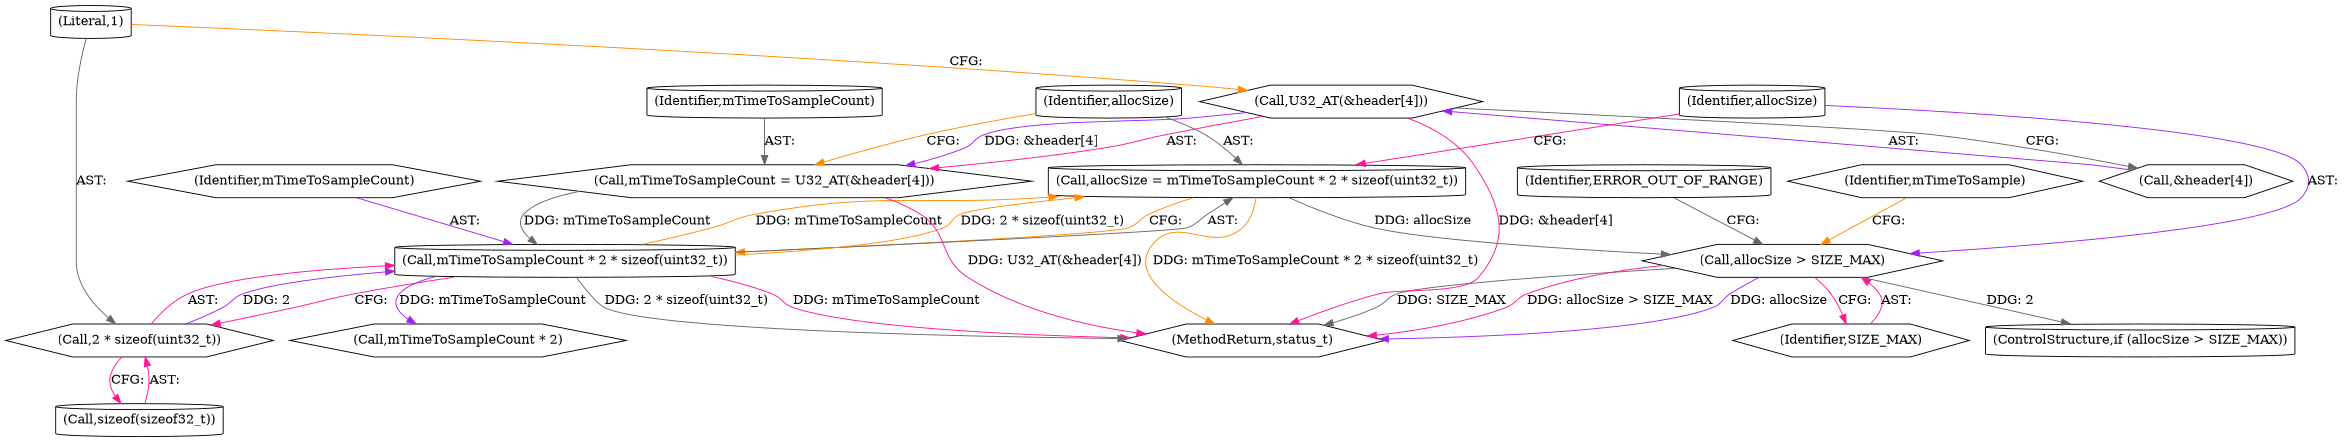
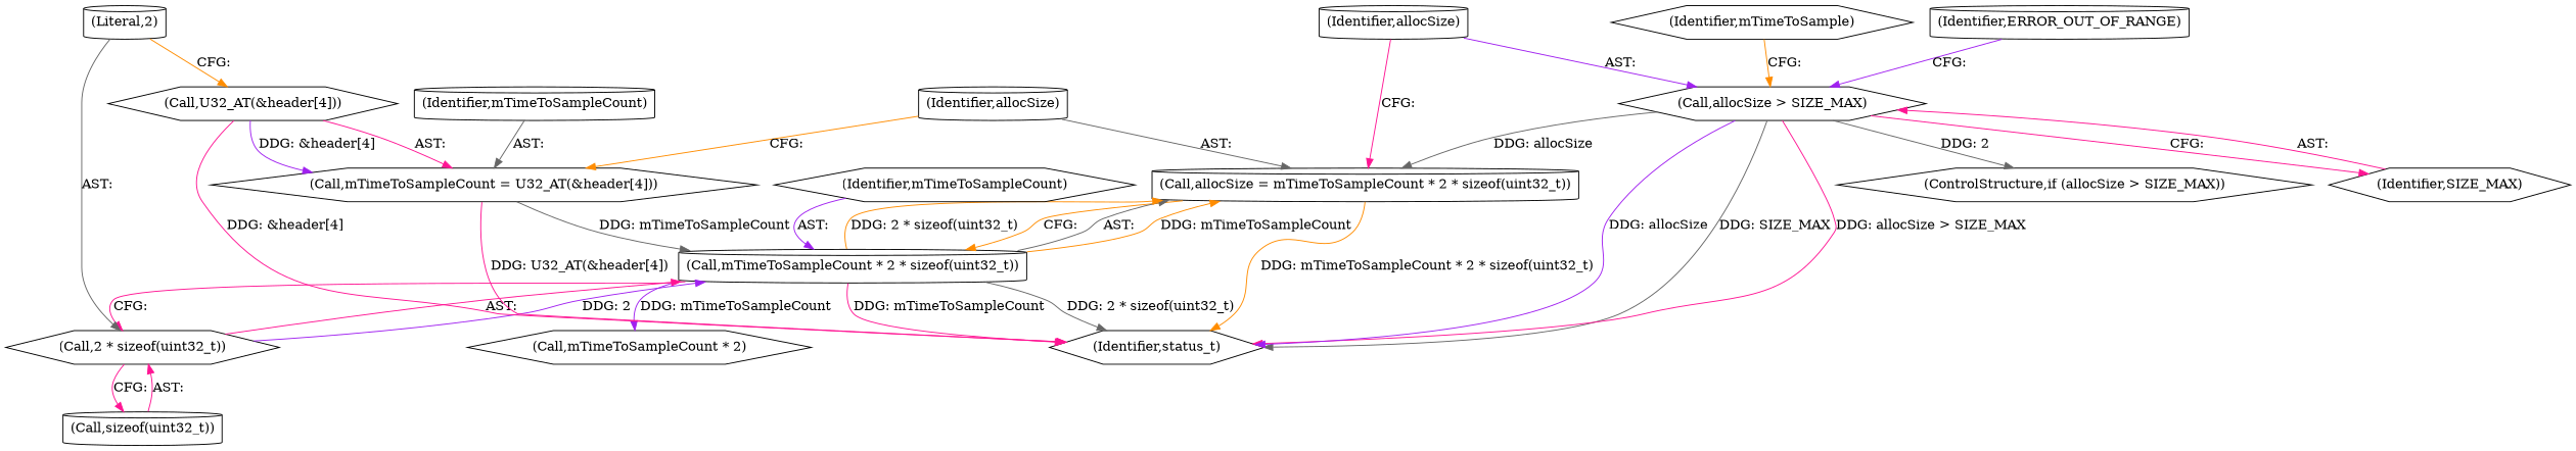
  digraph {
    node [shape=hexagon]
    edge [color=deeppink]
    n1 [label="(Call,allocSize = mTimeToSampleCount * 2 * sizeof(uint32_t))" shape=cylinder]
    n2 [label="(Call,mTimeToSampleCount * 2 * sizeof(uint32_t))" shape=cylinder]
    n3 [label="(Call,allocSize > SIZE_MAX)"]
-   n4 [label="(MethodReturn,status_t)"]
+   n4 [label="(Identifier,status_t)"]
    n5 [label="(Call,2 * sizeof(uint32_t))"]
    n6 [label="(Call,mTimeToSampleCount * 2)"]
    n7 [label="(Identifier,SIZE_MAX)"]
-   n8 [label="(ControlStructure,if (allocSize > SIZE_MAX))" shape=cylinder]
-   n9 [label="(Call,sizeof(sizeof32_t))" shape=cylinder]
+   n8 [label="(ControlStructure,if (allocSize > SIZE_MAX))"]
+   n9 [label="(Call,sizeof(uint32_t))" shape=cylinder]
    n10 [label="(Call,mTimeToSampleCount = U32_AT(&header[4]))"]
    n11 [label="(Call,U32_AT(&header[4]))"]
-   n12 [label="(Call,&header[4])"]
-   n13 [label="(Literal,1)" shape=cylinder]
+   n13 [label="(Literal,2)" shape=cylinder]
    n14 [label="(Identifier,mTimeToSample)"]
    n15 [label="(Identifier,mTimeToSampleCount)"]
    n16 [label="(Identifier,allocSize)" shape=cylinder]
    n17 [label="(Identifier,mTimeToSampleCount)" shape=cylinder]
    n18 [label="(Identifier,ERROR_OUT_OF_RANGE)" shape=cylinder]
    n19 [label="(Identifier,allocSize)" shape=cylinder]
    n1 -> n2 [color=darkorange label="CFG: "]
-   n1 -> n3 [color=gray40 label="DDG: allocSize"]
+   n3 -> n1 [color=gray40 label="DDG: allocSize"]
    n1 -> n4 [color=darkorange label="DDG: mTimeToSampleCount * 2 * sizeof(uint32_t)"]
    n2 -> n1 [color=gray40 label="AST: "]
    n2 -> n1 [color=darkorange label="DDG: mTimeToSampleCount"]
    n2 -> n1 [color=darkorange label="DDG: 2 * sizeof(uint32_t)"]
    n2 -> n4 [label="DDG: mTimeToSampleCount"]
    n2 -> n4 [color=gray40 label="DDG: 2 * sizeof(uint32_t)"]
    n2 -> n5 [label="CFG: "]
    n2 -> n6 [color=purple label="DDG: mTimeToSampleCount"]
    n3 -> n4 [color=gray40 label="DDG: SIZE_MAX"]
    n3 -> n4 [label="DDG: allocSize > SIZE_MAX"]
    n3 -> n4 [color=purple label="DDG: allocSize"]
    n3 -> n7 [label="CFG: "]
    n3 -> n8 [color=gray40 label="DDG: 2"]
    n5 -> n2 [label="AST: "]
    n5 -> n2 [color=purple label="DDG: 2"]
    n5 -> n9 [label="CFG: "]
    n7 -> n3 [label="AST: "]
    n9 -> n5 [label="AST: "]
    n10 -> n2 [color=gray40 label="DDG: mTimeToSampleCount"]
    n10 -> n4 [label="DDG: U32_AT(&header[4])"]
    n11 -> n4 [label="DDG: &header[4]"]
    n11 -> n10 [label="AST: "]
    n11 -> n10 [color=purple label="DDG: &header[4]"]
-   n11 -> n12 [color=gray40 label="CFG: "]
-   n12 -> n11 [color=purple label="AST: "]
    n13 -> n5 [color=gray40 label="AST: "]
    n13 -> n11 [color=darkorange label="CFG: "]
    n14 -> n3 [color=darkorange label="CFG: "]
    n15 -> n2 [color=purple label="AST: "]
    n16 -> n1 [color=gray40 label="AST: "]
    n16 -> n10 [color=darkorange label="CFG: "]
    n17 -> n10 [color=gray40 label="AST: "]
-   n18 -> n3 [color=gray40 label="CFG: "]
+   n18 -> n3 [color=purple label="CFG: "]
    n19 -> n1 [label="CFG: "]
    n19 -> n3 [color=purple label="AST: "]
  }
